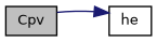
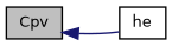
  digraph {
    rankdir=LR
    node [color=black fontname=Helvetica fontsize=10 shape=record]
    n1 [fillcolor=grey75 fontcolor=black height=0.2 label=Cpv style=filled width=0.4]
    n2 [height=0.2 label=he width=0.4]
-   n2 -> n1 [color=midnightblue dir=back fontname=Helvetica fontsize=10 labelfontname=Helvetica labelfontsize=10 style=solid]
+   n1 -> n2 [color=midnightblue dir=back fontname=Helvetica fontsize=10 labelfontname=Helvetica labelfontsize=10 style=solid]
  }
